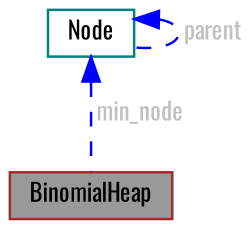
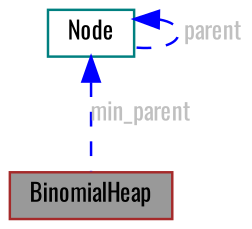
  digraph {
    fontname=Oswald
    node [fontname=Oswald fontsize=10 shape=box style=filled]
    edge [color=blue dir=back fontcolor=grey fontname=Oswald fontsize=10 labelfontname=Helvetica labelfontsize=10 style=dashed]
    n1 [color=brown fillcolor=grey60 fontcolor=black height=0.2 label=BinomialHeap width=0.4]
    n2 [color=teal fillcolor=white height=0.2 label="Node" width=0.4]
-   n2 -> n1 [label=" min_node"]
+   n2 -> n1 [label=" min_parent"]
    n2 -> n2 [label=" parent"]
  }
